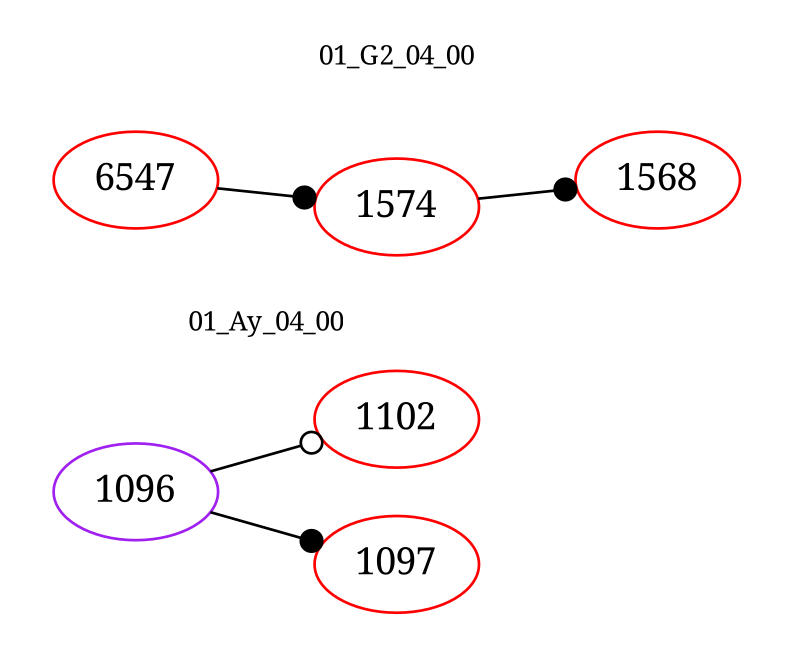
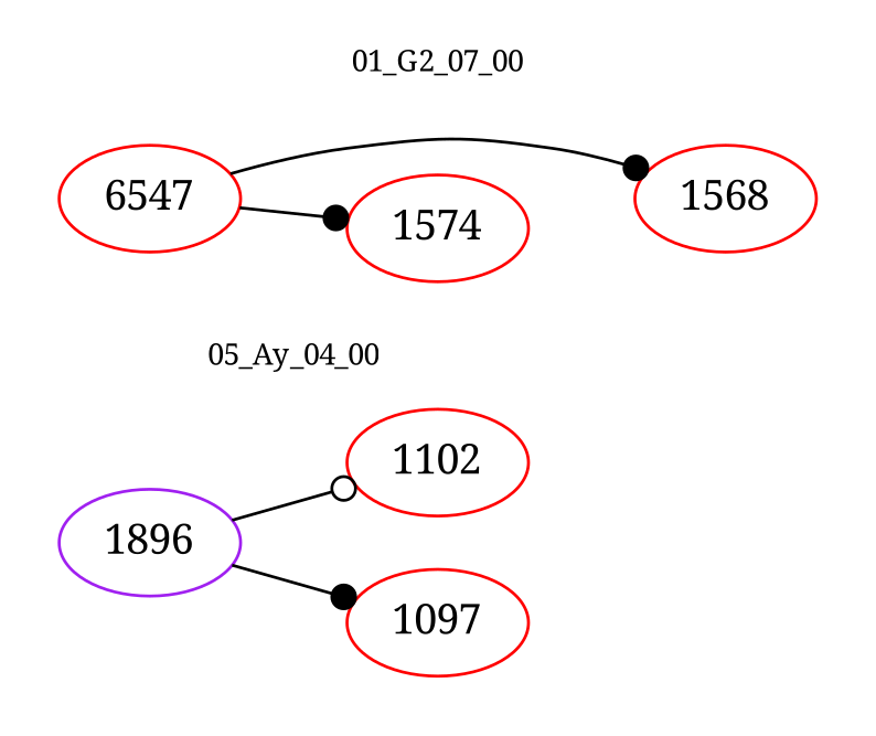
  digraph {
    fontname="Noto Serif"
    rankdir=LR
    node [color=red fontname="Noto Serif"]
    edge [arrowhead=dot color=black fontname="Noto Serif"]
-   n1 [color=purple label=1096]
+   n1 [color=purple label=1896]
    n2 [label=1097]
    n3 [label=1102]
    n4 [label=6547]
    n5 [label=1574]
    n6 [label=1568]
    subgraph cluster_1 {
      color=white
      fontsize=10
-     label="01_Ay_04_00"
+     label="05_Ay_04_00"
      n1
      n2
      n3
    }
    subgraph cluster_2 {
      color=white
      fontsize=10
-     label="01_G2_04_00"
+     label="01_G2_07_00"
      n4
      n5
      n6
    }
    n1 -> n2
    n1 -> n3 [arrowhead=odot]
    n4 -> n5
-   n5 -> n6
+   n4 -> n6
  }
